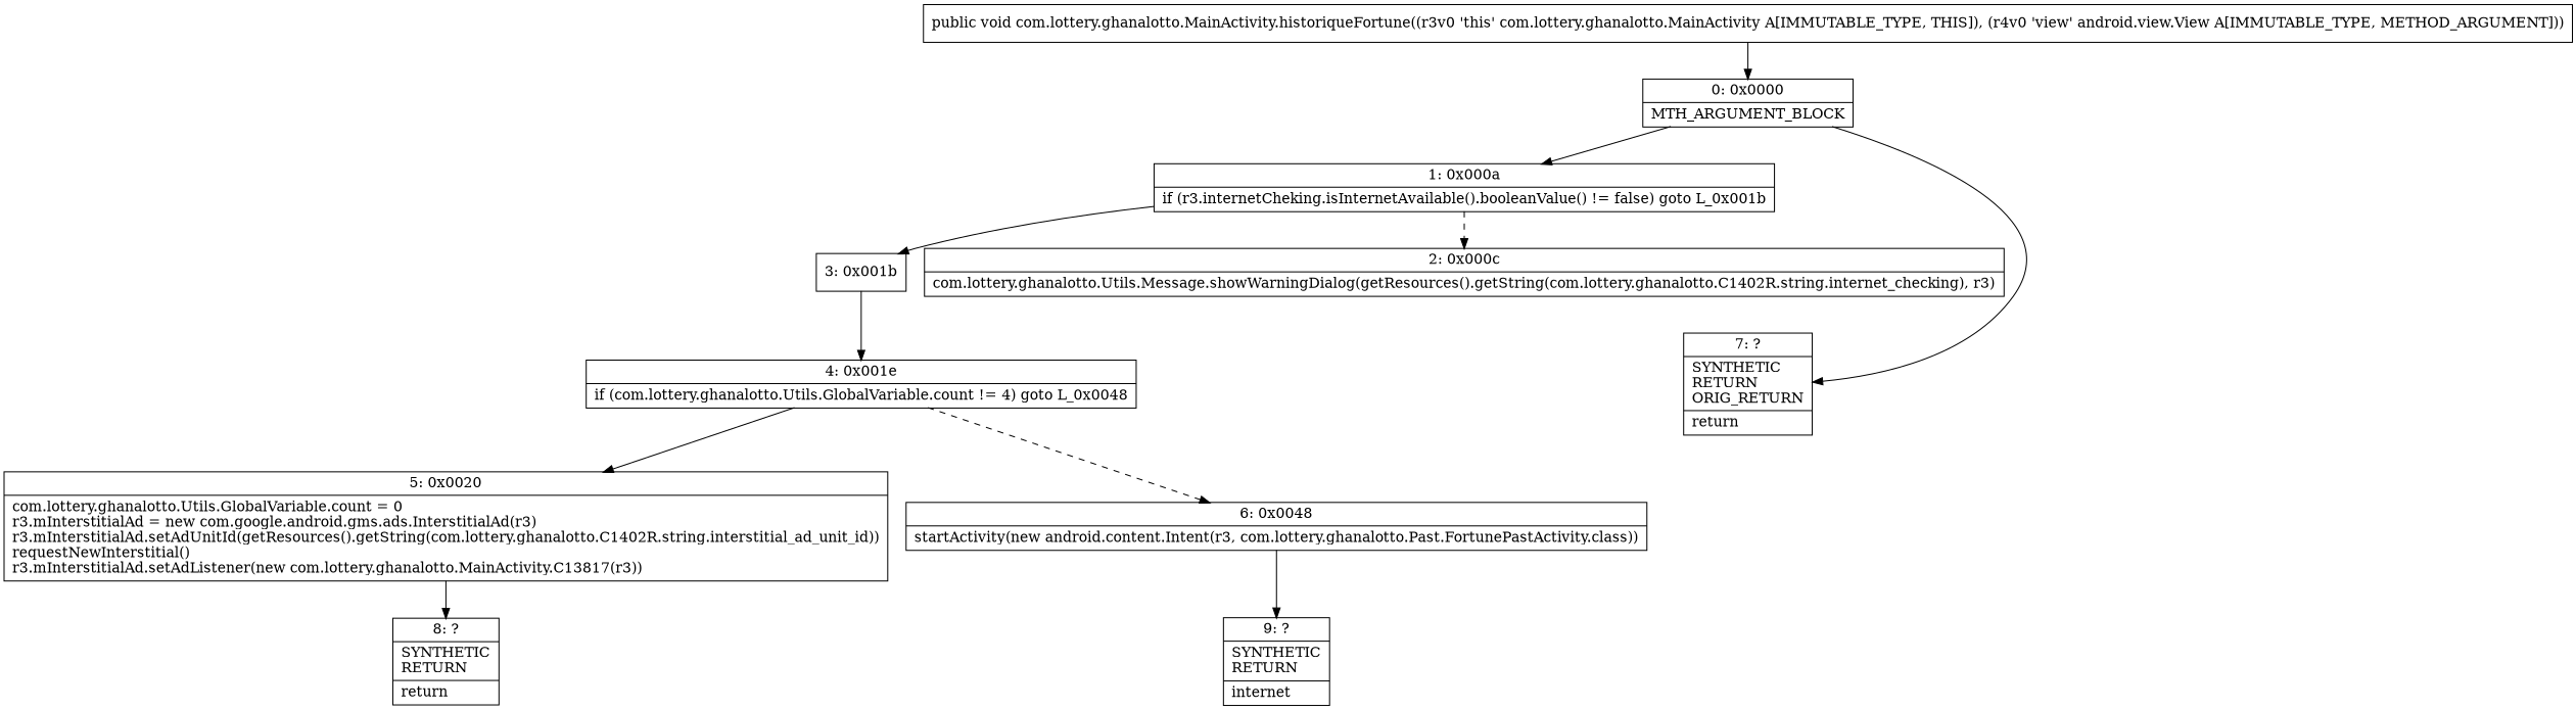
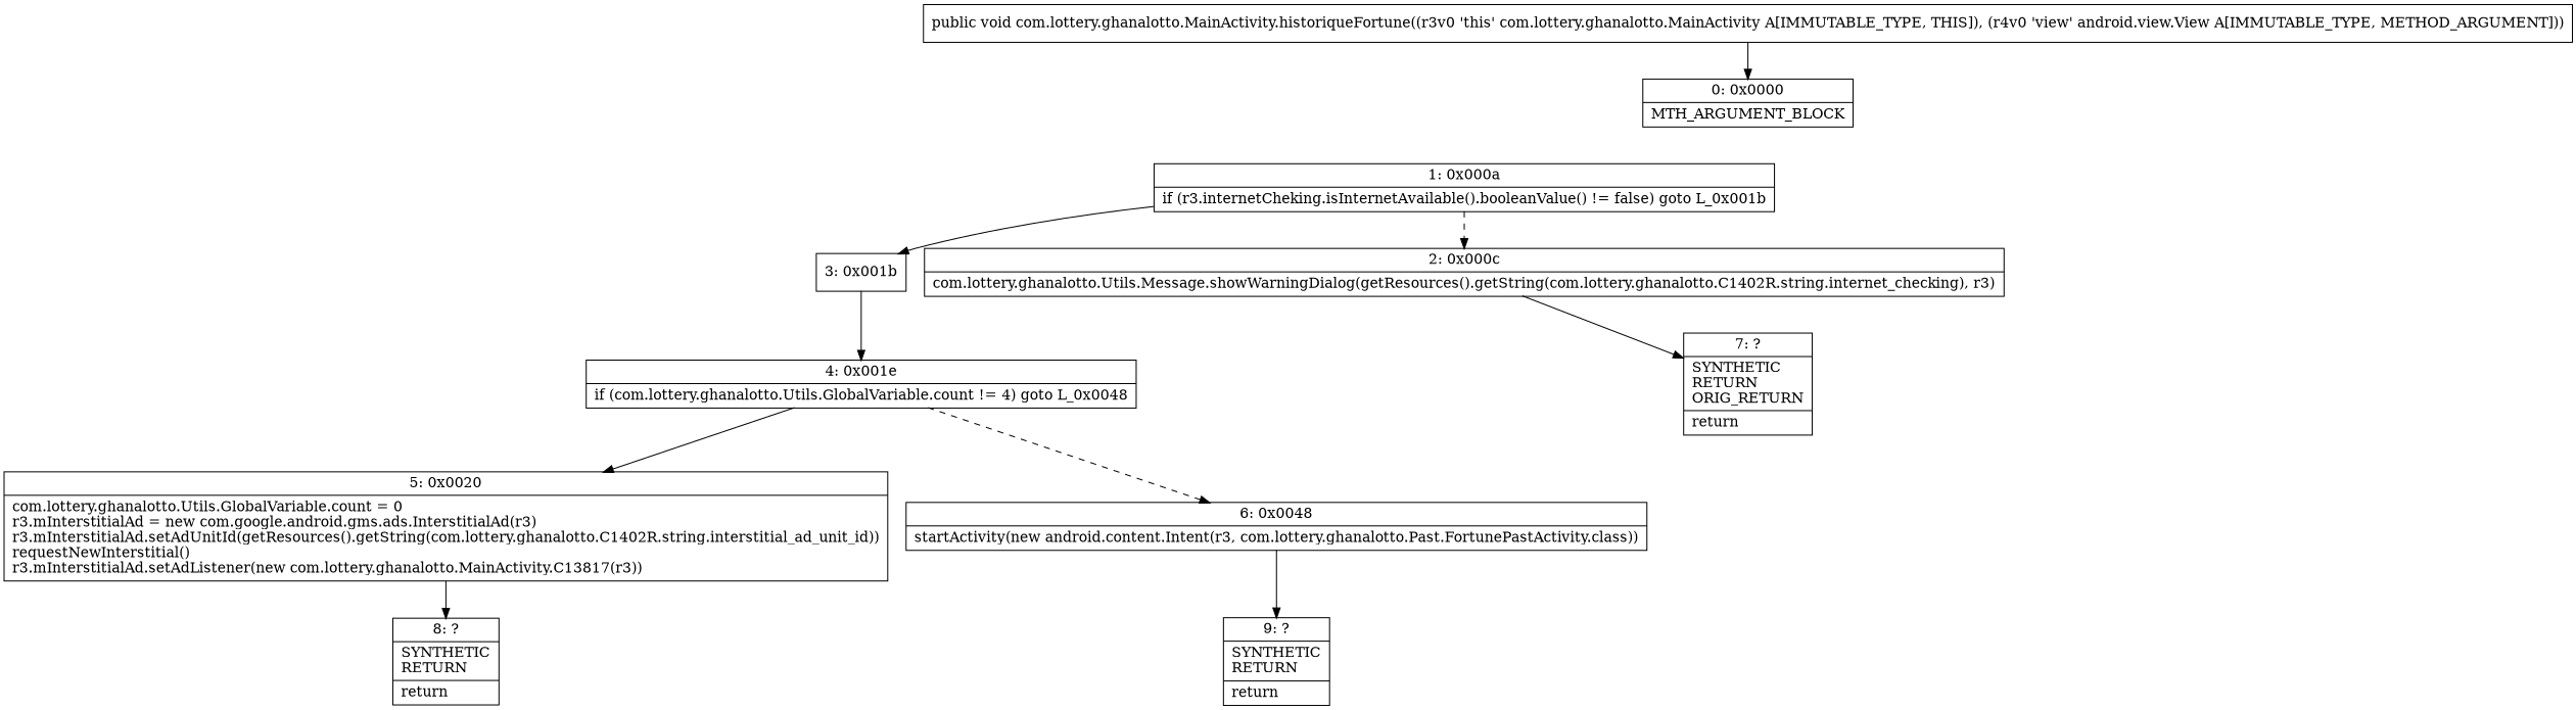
  digraph {
    node [shape=record]
    n1 [label="{0\:\ 0x0000|MTH_ARGUMENT_BLOCK\l}"]
    n2 [label="{1\:\ 0x000a|if (r3.internetCheking.isInternetAvailable().booleanValue() != false) goto L_0x001b\l}"]
    n3 [label="{2\:\ 0x000c|com.lottery.ghanalotto.Utils.Message.showWarningDialog(getResources().getString(com.lottery.ghanalotto.C1402R.string.internet_checking), r3)\l}"]
    n4 [label="{3\:\ 0x001b}"]
    n5 [label="{7\:\ ?|SYNTHETIC\lRETURN\lORIG_RETURN\l|return\l}"]
    n6 [label="{4\:\ 0x001e|if (com.lottery.ghanalotto.Utils.GlobalVariable.count != 4) goto L_0x0048\l}"]
    n7 [label="{5\:\ 0x0020|com.lottery.ghanalotto.Utils.GlobalVariable.count = 0\lr3.mInterstitialAd = new com.google.android.gms.ads.InterstitialAd(r3)\lr3.mInterstitialAd.setAdUnitId(getResources().getString(com.lottery.ghanalotto.C1402R.string.interstitial_ad_unit_id))\lrequestNewInterstitial()\lr3.mInterstitialAd.setAdListener(new com.lottery.ghanalotto.MainActivity.C13817(r3))\l}"]
    n8 [label="{6\:\ 0x0048|startActivity(new android.content.Intent(r3, com.lottery.ghanalotto.Past.FortunePastActivity.class))\l}"]
    n9 [label="{8\:\ ?|SYNTHETIC\lRETURN\l|return\l}"]
-   n10 [label="{9\:\ ?|SYNTHETIC\lRETURN\l|internet\l}"]
+   n10 [label="{9\:\ ?|SYNTHETIC\lRETURN\l|return\l}"]
    n11 [label="{public void com.lottery.ghanalotto.MainActivity.historiqueFortune((r3v0 'this' com.lottery.ghanalotto.MainActivity A[IMMUTABLE_TYPE, THIS]), (r4v0 'view' android.view.View A[IMMUTABLE_TYPE, METHOD_ARGUMENT])) }"]
-   n1 -> n2
    n2 -> n3 [style=dashed]
    n2 -> n4
-   n1 -> n5
+   n3 -> n5
    n4 -> n6
    n6 -> n7 [style=solid]
    n6 -> n8 [style=dashed]
    n7 -> n9
    n8 -> n10
    n11 -> n1
  }
